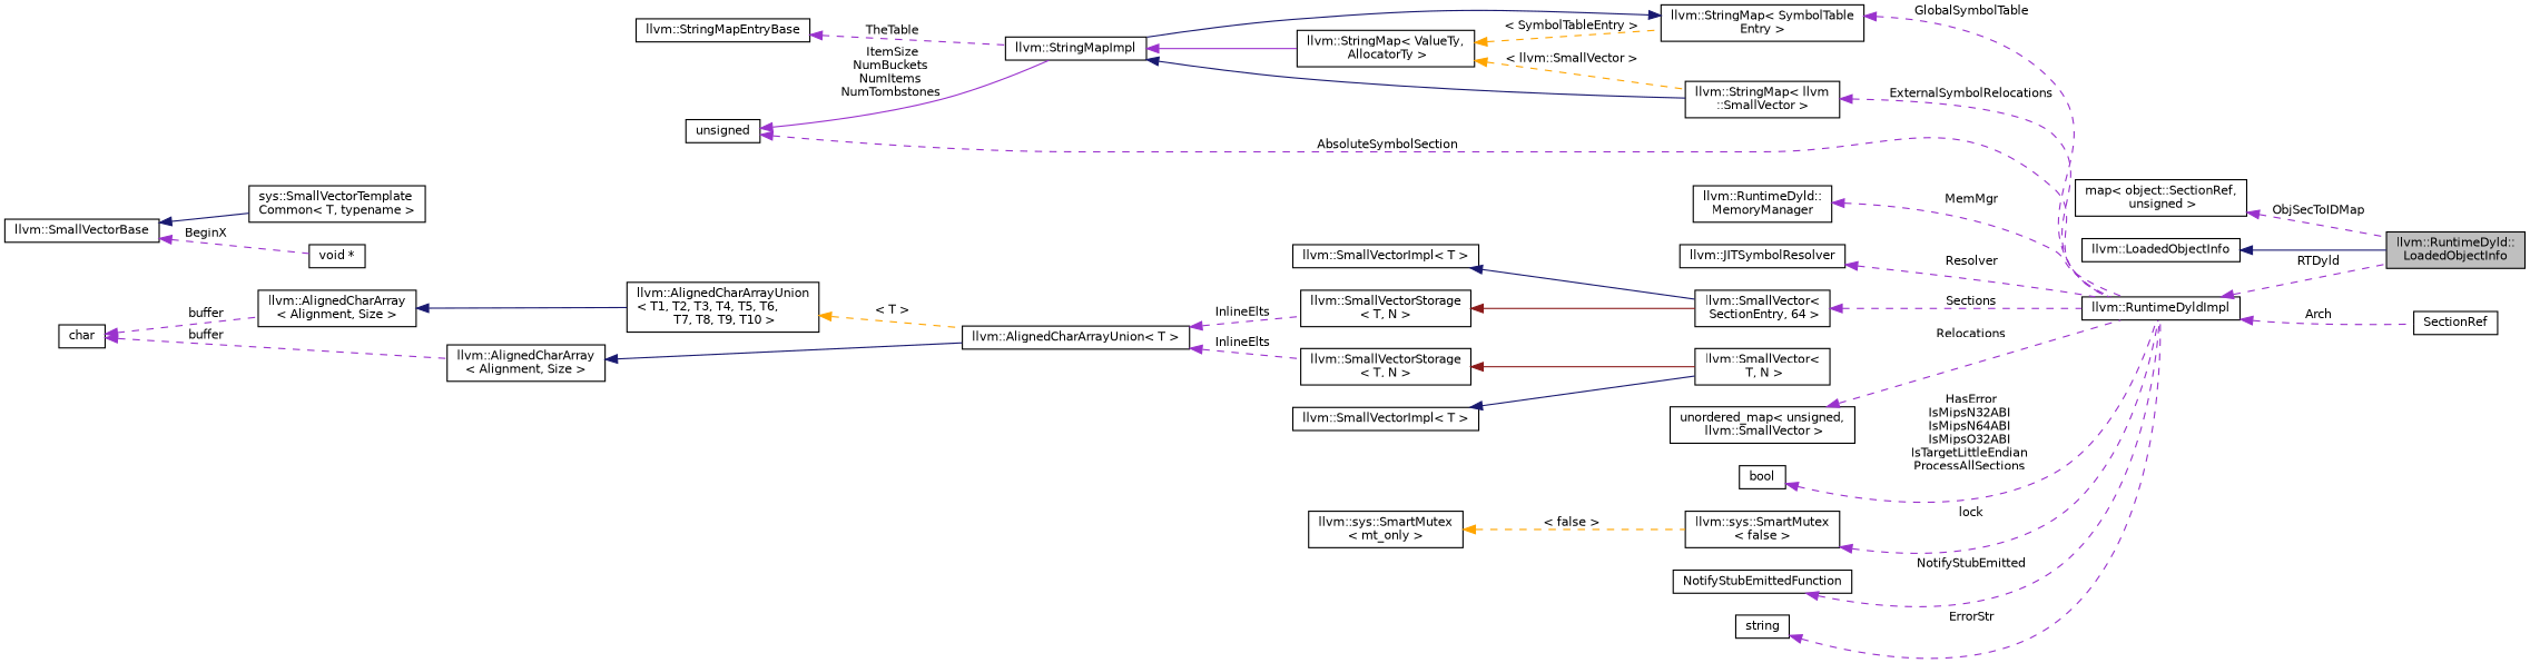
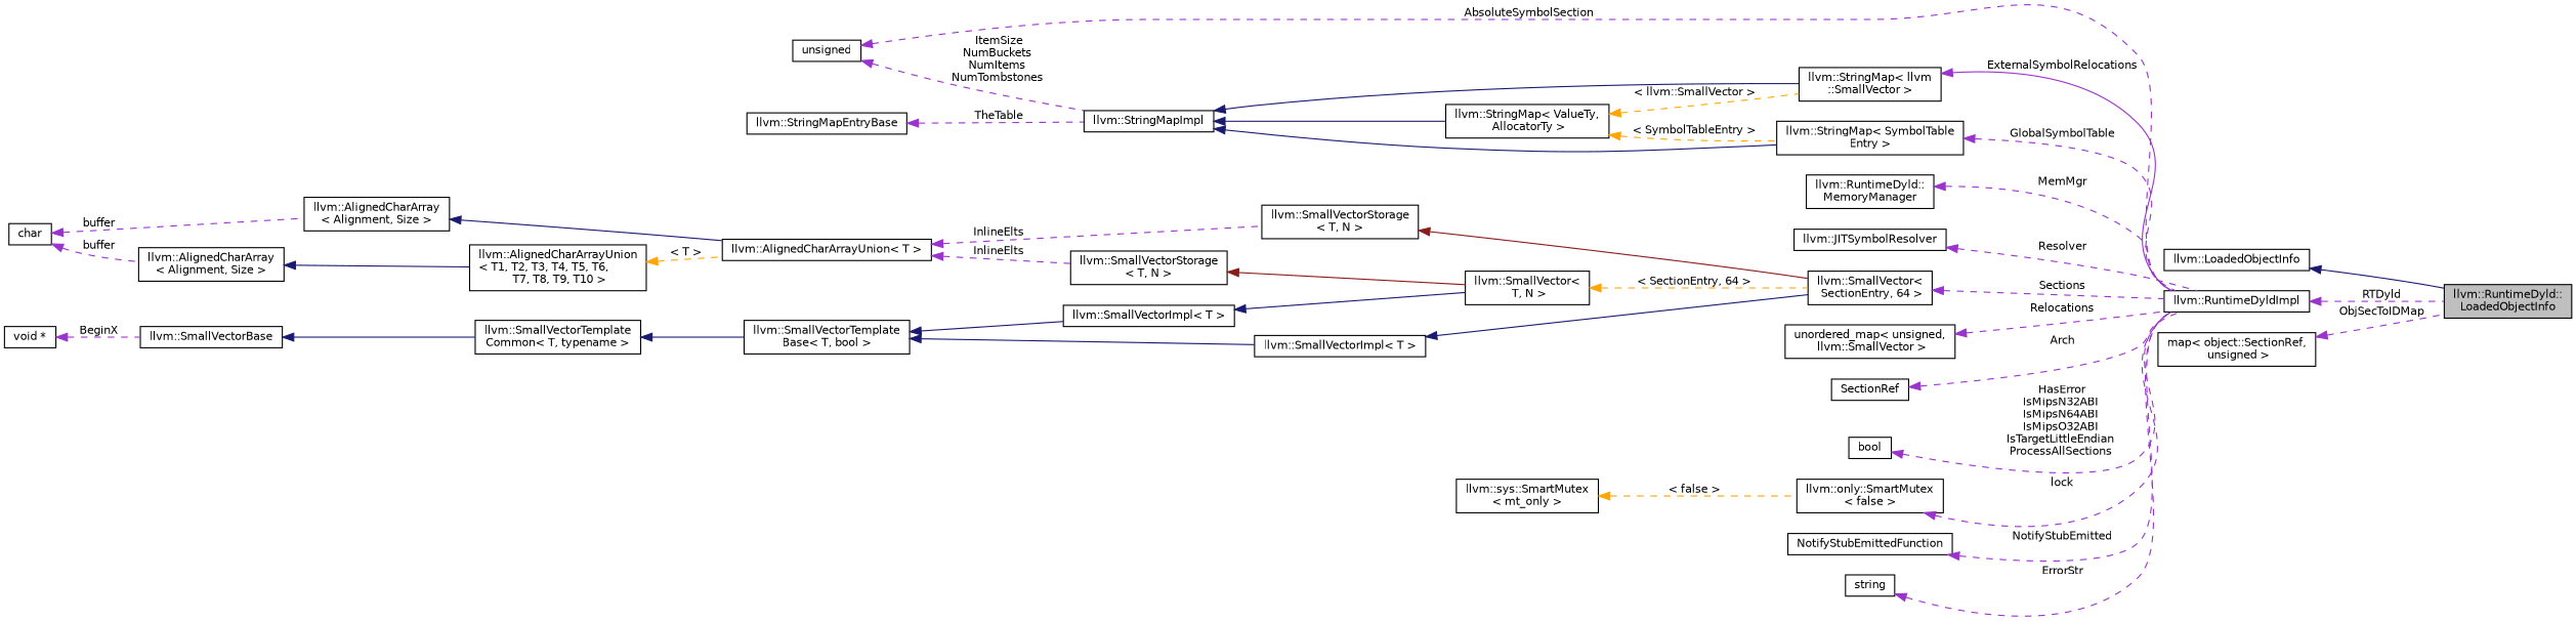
  digraph {
    rankdir=LR
    node [color=black fontname=Helvetica fontsize=10 shape=box]
    edge [color=darkorchid3 dir=back fontname=Helvetica fontsize=10 labelfontname=Helvetica labelfontsize=10 style=dashed]
    n1 [fillcolor=grey75 fontcolor=black height=0.2 label="llvm::RuntimeDyld::\lLoadedObjectInfo" style=filled width=0.4]
    n2 [height=0.2 label="llvm::LoadedObjectInfo" width=0.4]
    n3 [height=0.2 label="llvm::RuntimeDyldImpl" width=0.4]
    n4 [height=0.2 label=unsigned width=0.4]
    n5 [height=0.2 label="llvm::StringMapImpl" width=0.4]
    n6 [height=0.2 label="llvm::SmallVectorBase" width=0.4]
-   n7 [height=0.2 label="sys::SmallVectorTemplate\lCommon\< T, typename \>" width=0.4]
+   n7 [height=0.2 label="llvm::SmallVectorTemplate\lCommon\< T, typename \>" width=0.4]
    n8 [height=0.2 label="llvm::StringMap\< SymbolTable\lEntry \>" width=0.4]
    n9 [height=0.2 label="llvm::StringMap\< ValueTy,\l AllocatorTy \>" width=0.4]
    n10 [height=0.2 label="llvm::StringMap\< llvm\l::SmallVector \>" width=0.4]
    n11 [height=0.2 label="llvm::RuntimeDyld::\lMemoryManager" width=0.4]
    n12 [height=0.2 label="llvm::JITSymbolResolver" width=0.4]
    n13 [height=0.2 label="llvm::SmallVector\<\l SectionEntry, 64 \>" width=0.4]
    n14 [height=0.2 label="llvm::SmallVectorImpl\< T \>" width=0.4]
+   n15 [height=0.2 label="llvm::SmallVectorTemplate\lBase\< T, bool \>" width=0.4]
    n16 [height=0.2 label="llvm::SmallVectorImpl\< T \>" width=0.4]
    n17 [height=0.2 label="llvm::SmallVector\<\l T, N \>" width=0.4]
    n18 [height=0.2 label="void *" width=0.4]
    n19 [height=0.2 label="llvm::SmallVectorStorage\l\< T, N \>" width=0.4]
    n20 [height=0.2 label="llvm::AlignedCharArrayUnion\< T \>" width=0.4]
    n21 [height=0.2 label="llvm::SmallVectorStorage\l\< T, N \>" width=0.4]
    n22 [height=0.2 label="llvm::AlignedCharArray\l\< Alignment, Size \>" width=0.4]
    n23 [height=0.2 label=char width=0.4]
    n24 [height=0.2 label="llvm::AlignedCharArray\l\< Alignment, Size \>" width=0.4]
    n25 [height=0.2 label="llvm::AlignedCharArrayUnion\l\< T1, T2, T3, T4, T5, T6,\l T7, T8, T9, T10 \>" width=0.4]
    n26 [height=0.2 label="llvm::StringMapEntryBase" width=0.4]
    n27 [height=0.2 label="unordered_map\< unsigned,\l llvm::SmallVector \>" width=0.4]
    n28 [height=0.2 label=SectionRef width=0.4]
    n29 [height=0.2 label=bool width=0.4]
-   n30 [height=0.2 label="llvm::sys::SmartMutex\l\< false \>" width=0.4]
+   n30 [height=0.2 label="llvm::only::SmartMutex\l\< false \>" width=0.4]
    n31 [height=0.2 label="llvm::sys::SmartMutex\l\< mt_only \>" width=0.4]
    n32 [height=0.2 label=NotifyStubEmittedFunction width=0.4]
    n33 [height=0.2 label=string width=0.4]
    n34 [height=0.2 label="map\< object::SectionRef,\l unsigned \>" width=0.4]
    n2 -> n1 [color=midnightblue style=solid]
    n3 -> n1 [label=" RTDyld"]
    n4 -> n3 [label=" AbsoluteSymbolSection"]
-   n4 -> n5 [label=" ItemSize\nNumBuckets\nNumItems\nNumTombstones" style=solid]
-   n8 -> n5 [color=midnightblue style=solid]
-   n5 -> n9 [style=solid]
+   n4 -> n5 [label=" ItemSize\nNumBuckets\nNumItems\nNumTombstones"]
+   n5 -> n8 [color=midnightblue style=solid]
+   n5 -> n9 [color=midnightblue style=solid]
    n5 -> n10 [color=midnightblue style=solid]
    n6 -> n7 [color=midnightblue style=solid]
+   n7 -> n15 [color=midnightblue style=solid]
    n8 -> n3 [label=" GlobalSymbolTable"]
    n9 -> n8 [color=orange label=" \< SymbolTableEntry \>"]
    n9 -> n10 [color=orange label=" \< llvm::SmallVector \>"]
-   n10 -> n3 [label=" ExternalSymbolRelocations"]
+   n10 -> n3 [label=" ExternalSymbolRelocations" style=solid]
    n11 -> n3 [label=" MemMgr"]
    n12 -> n3 [label=" Resolver"]
    n13 -> n3 [label=" Sections"]
    n14 -> n13 [color=midnightblue style=solid]
+   n15 -> n14 [color=midnightblue style=solid]
+   n15 -> n16 [color=midnightblue style=solid]
    n16 -> n17 [color=midnightblue style=solid]
-   n6 -> n18 [label=" BeginX"]
+   n17 -> n13 [color=orange label=" \< SectionEntry, 64 \>"]
+   n18 -> n6 [label=" BeginX"]
    n19 -> n13 [color=firebrick4 style=solid]
    n20 -> n19 [label=" InlineElts"]
    n20 -> n21 [label=" InlineElts"]
    n21 -> n17 [color=firebrick4 style=solid]
    n22 -> n20 [color=midnightblue style=solid]
    n23 -> n22 [label=" buffer"]
    n23 -> n24 [label=" buffer"]
    n24 -> n25 [color=midnightblue style=solid]
    n25 -> n20 [color=orange label=" \< T \>"]
    n26 -> n5 [label=" TheTable"]
    n27 -> n3 [label=" Relocations"]
-   n3 -> n28 [label=" Arch"]
+   n28 -> n3 [label=" Arch"]
    n29 -> n3 [label=" HasError\nIsMipsN32ABI\nIsMipsN64ABI\nIsMipsO32ABI\nIsTargetLittleEndian\nProcessAllSections"]
    n30 -> n3 [label=" lock"]
    n31 -> n30 [color=orange label=" \< false \>"]
    n32 -> n3 [label=" NotifyStubEmitted"]
    n33 -> n3 [label=" ErrorStr"]
    n34 -> n1 [label=" ObjSecToIDMap"]
  }
